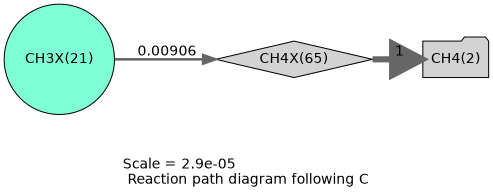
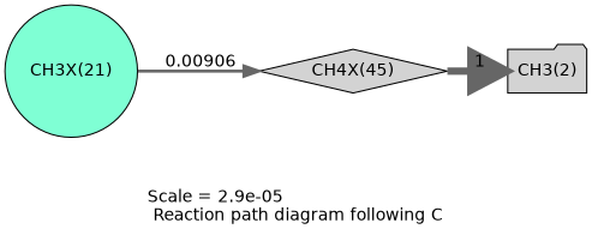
  digraph {
    fontname="DejaVu Sans"
    label="Scale = 2.9e-05\l Reaction path diagram following C"
    rankdir=LR
    node [fillcolor=lightgrey fontname="DejaVu Sans" style=filled]
    edge [color=gray40 fontname="DejaVu Sans" style=solid]
-   n1 [label="CH4X(65)" shape=diamond]
-   n2 [label="CH4(2)" shape=folder]
+   n1 [label="CH4X(45)" shape=diamond]
+   n2 [label="CH3(2)" shape=folder]
    n3 [fillcolor=aquamarine label="CH3X(21)" shape=circle]
    n1 -> n2 [arrowsize=3 label=" 1" penwidth=6]
    n3 -> n1 [arrowsize=1.22 label=" 0.00906" penwidth=2.45]
  }
